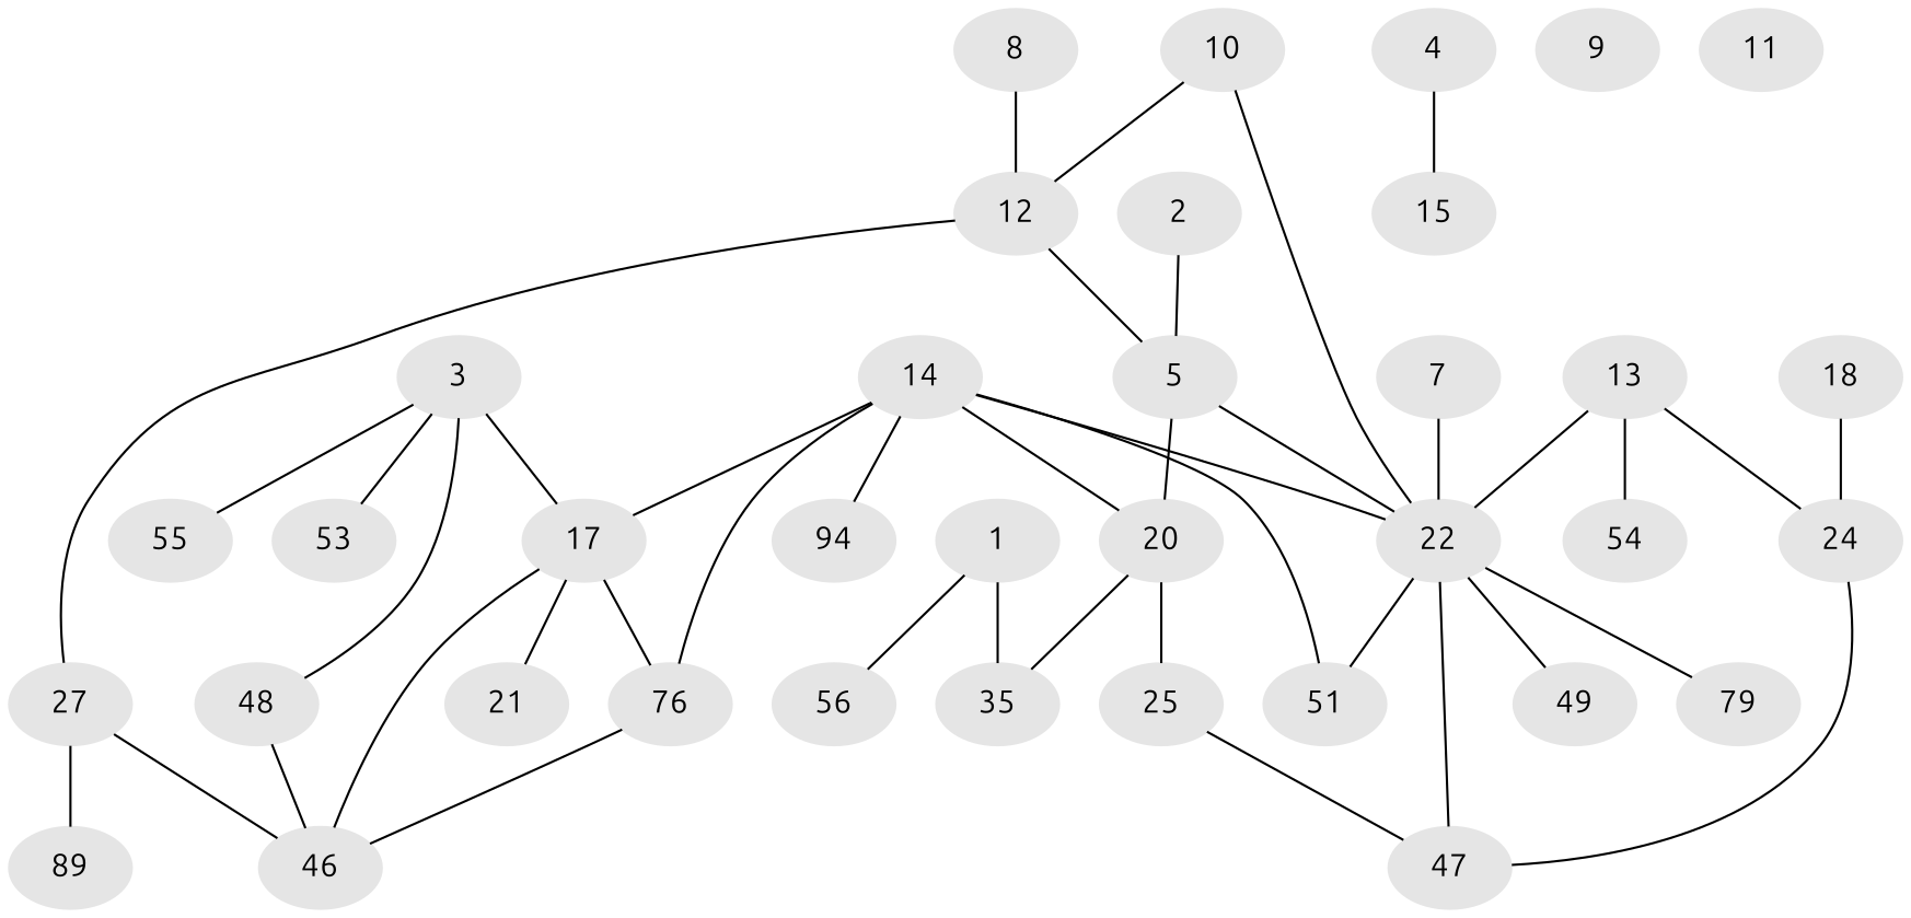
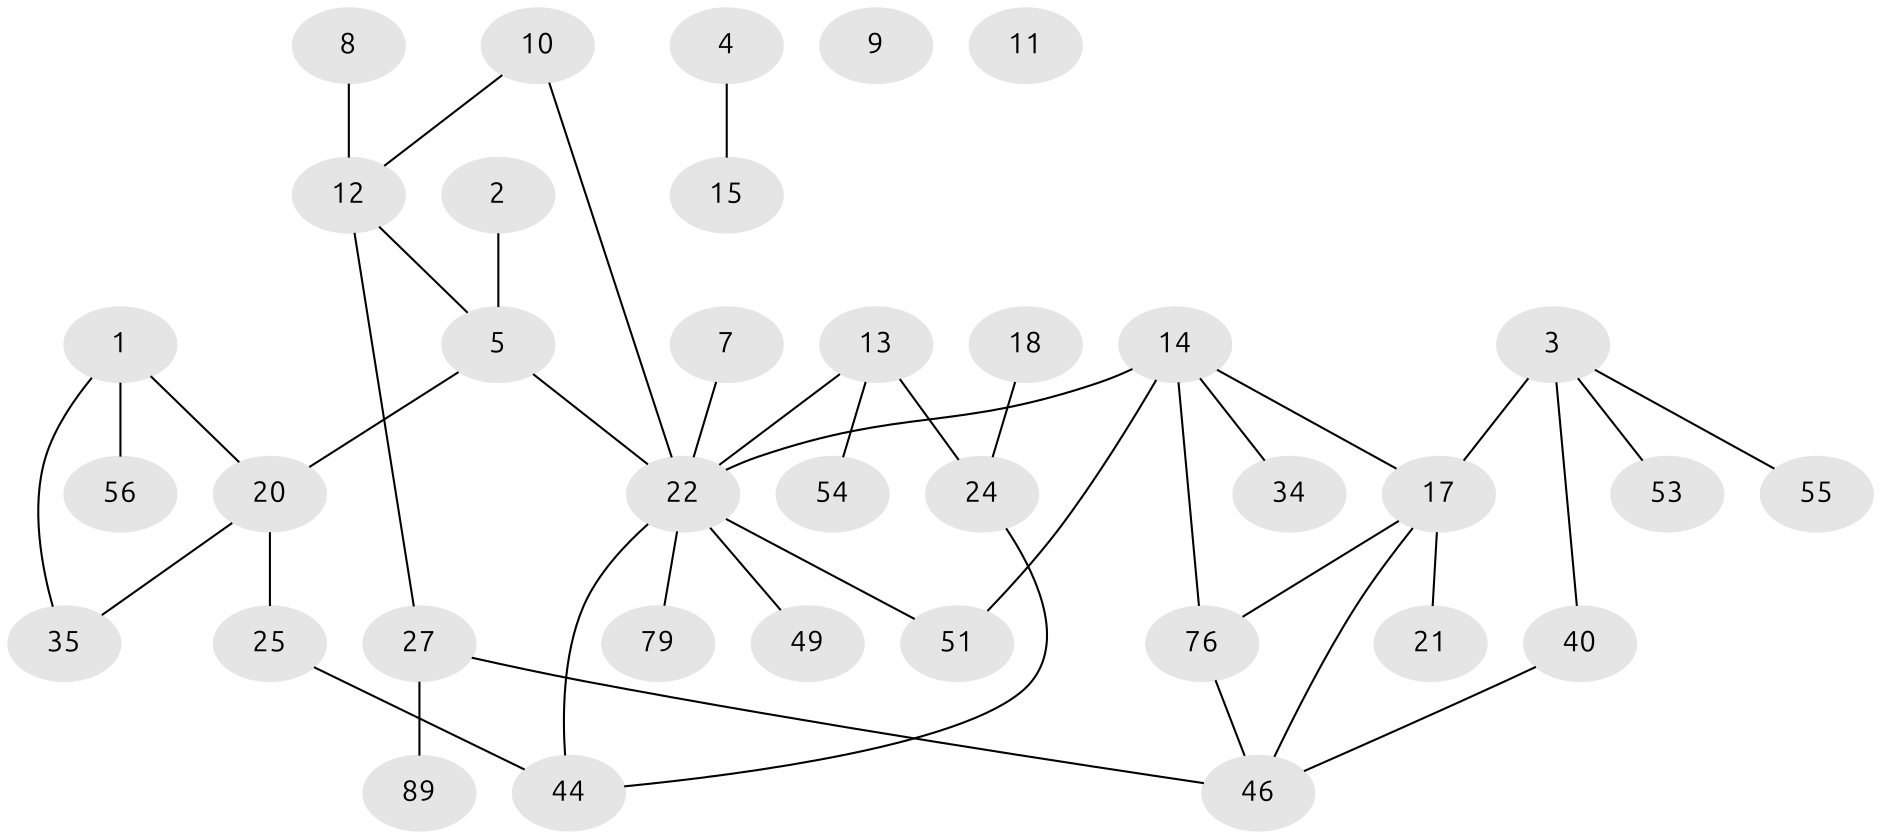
  graph {
    fontname=Ubuntu
    node [color=gray90 fontname=Ubuntu style=filled]
    edge [fontname=Ubuntu]
    1 [super="+6"]
    35 [super="+42"]
    56
    2 [super="+37"]
    5
    20 [super="+48"]
    22 [super="+36"]
    3 [super="+31"]
    17 [super="+33"]
    53
    55
-   40 [super="+52" label=48]
+   40 [super="+52"]
    n13 [label=76 super="+30"]
    21 [super="+38"]
    46 [super="+47"]
    4 [super="+16"]
    15
    25
    51
    n20 [label=79]
-   44 [label=47]
+   44
    49
    7
    8 [super="+19"]
    12
    27 [super="+43"]
    9
    10 [super="+50"]
    11
    n30 [label=89 super="+41"]
    13 [super="+23"]
    24 [super="+32"]
    54
    14 [super="+28"]
-   34 [label=94]
+   34
    18
    1 -- 35
    1 -- 56
    2 -- 5
    5 -- 20
    5 -- 22
    20 -- 35
    20 -- 25 [weight=2]
    22 -- 51
    22 -- n20
    22 -- 44
    22 -- 49
    3 -- 17 [weight=2]
    3 -- 53
    3 -- 55
    3 -- 40
    17 -- n13
    17 -- 21
    17 -- 46
    40 -- 46
    n13 -- 46
    4 -- 15
    25 -- 44
    7 -- 22
    8 -- 12
    12 -- 5
    12 -- 27
    27 -- 46
    27 -- n30
    10 -- 22
    10 -- 12
    13 -- 22
    13 -- 24
    13 -- 54
    24 -- 44
-   14 -- 20
+   1 -- 20
    14 -- 22
    14 -- 17
    14 -- n13
    14 -- 51
    14 -- 34
    18 -- 24
  }
